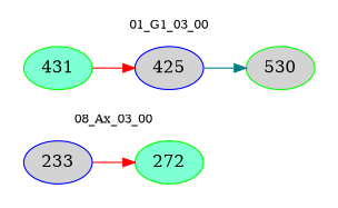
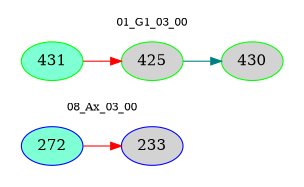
  digraph {
    rankdir=LR
    node [color=green fillcolor=lightgrey style=filled]
    edge [color=red]
-   n1 [fillcolor=aquamarine label=272]
+   n1 [color=blue fillcolor=aquamarine label=272]
    n2 [color=blue label=233]
    n3 [fillcolor=aquamarine label=431]
-   n4 [color=blue label=425]
-   n5 [label=530]
+   n4 [label=425]
+   n5 [label=430]
    subgraph cluster_1 {
      color=white
      fontsize=10
      label="08_Ax_03_00"
      n1
      n2
    }
    subgraph cluster_2 {
      color=white
      fontsize=10
      label="01_G1_03_00"
      n3
      n4
      n5
    }
-   n2 -> n1
+   n1 -> n2
    n3 -> n4
    n4 -> n5 [color=teal]
  }
